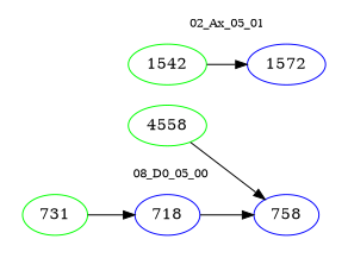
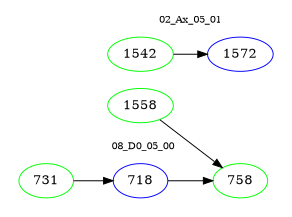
  digraph {
    rankdir=LR
    node [color=green]
    edge [color=black]
-   n1 [label=4558]
+   n1 [label=1558]
    n2 [label=1542]
    n3 [color=blue label=1572]
    n4 [label=731]
    n5 [color=blue label=718]
-   n6 [color=blue label=758]
+   n6 [label=758]
    subgraph cluster_1 {
      color=white
      fontsize=10
      label="02_Ax_05_01"
      n1
      n2
      n3
    }
    subgraph cluster_2 {
      color=white
      fontsize=10
      label="08_D0_05_00"
      n4
      n5
      n6
    }
    n1 -> n6
    n2 -> n3
    n4 -> n5
    n5 -> n6
  }
